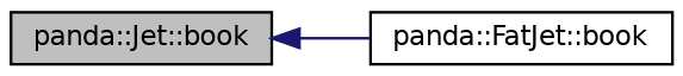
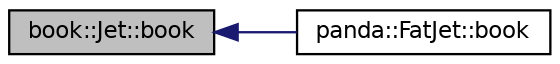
  digraph {
    rankdir=LR
    node [color=black fontname=Helvetica fontsize=10 shape=record style=filled]
-   n1 [fillcolor=grey75 fontcolor=black height=0.2 label="panda::Jet::book" width=0.4]
+   n1 [fillcolor=grey75 fontcolor=black height=0.2 label="book::Jet::book" width=0.4]
    n2 [fillcolor=white height=0.2 label="panda::FatJet::book" width=0.4]
    n1 -> n2 [color=midnightblue dir=back fontname=Helvetica fontsize=10 labelfontname=Helvetica labelfontsize=10 style=solid]
  }
